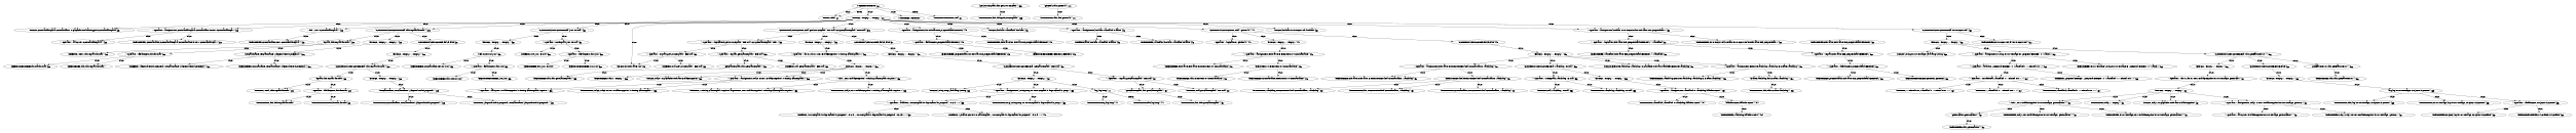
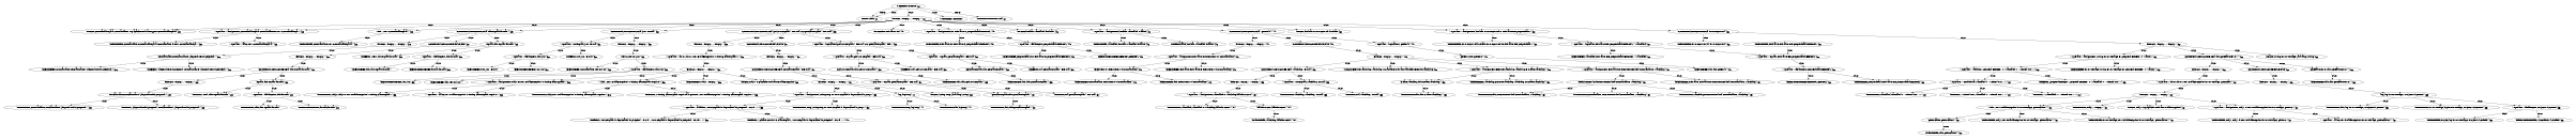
  digraph {
    n1 [label=<(METHOD,execute)<SUB>421</SUB>>]
    n2 [label=<(PARAM,this)<SUB>421</SUB>>]
    n3 [label=<(BLOCK,&lt;empty&gt;,&lt;empty&gt;)<SUB>421</SUB>>]
    n4 [label=<(MODIFIER,VIRTUAL)>]
    n5 [label=<(METHOD_RETURN,void)<SUB>421</SUB>>]
    n6 [label=<(LOCAL,CommandlineJava commandline: org.apache.tools.ant.types.CommandlineJava)<SUB>423</SUB>>]
    n7 [label=<(&lt;operator&gt;.assignment,CommandlineJava commandline = new CommandlineJa...)<SUB>423</SUB>>]
    n8 [label=<(&lt;init&gt;,new CommandlineJava())<SUB>423</SUB>>]
    n9 [label=<(CONTROL_STRUCTURE,IF,if (this.equals(format)))<SUB>425</SUB>>]
    n10 [label=<(CONTROL_STRUCTURE,IF,if (jvm != null))<SUB>432</SUB>>]
    n11 [label=<(CONTROL_STRUCTURE,IF,if (getSourcespath() == null &amp;&amp; getClassespath() == null))<SUB>435</SUB>>]
    n12 [label=<(LOCAL,int exitValue: int)<SUB>445</SUB>>]
    n13 [label=<(&lt;operator&gt;.assignment,int exitValue = JDependTask.ERRORS)<SUB>445</SUB>>]
    n14 [label=<(LOCAL,boolean wasKilled: boolean)<SUB>446</SUB>>]
    n15 [label=<(&lt;operator&gt;.assignment,boolean wasKilled = false)<SUB>446</SUB>>]
    n16 [label=<(CONTROL_STRUCTURE,IF,if (!getFork()))<SUB>447</SUB>>]
    n17 [label=<(LOCAL,boolean errorOccurred: boolean)<SUB>460</SUB>>]
    n18 [label=<(&lt;operator&gt;.assignment,boolean errorOccurred = exitValue == JDependTas...)<SUB>460</SUB>>]
    n19 [label=<(CONTROL_STRUCTURE,IF,if (errorOccurred))<SUB>462</SUB>>]
    n20 [label=<(IDENTIFIER,commandline,CommandlineJava commandline = new CommandlineJa...)<SUB>423</SUB>>]
    n21 [label=<(&lt;operator&gt;.alloc,new CommandlineJava())<SUB>423</SUB>>]
    n22 [label=<(IDENTIFIER,commandline,new CommandlineJava())<SUB>423</SUB>>]
    n23 [label=<(equals,this.equals(format))<SUB>425</SUB>>]
    n24 [label=<(BLOCK,&lt;empty&gt;,&lt;empty&gt;)<SUB>425</SUB>>]
    n25 [label=<(CONTROL_STRUCTURE,ELSE,else)<SUB>428</SUB>>]
    n26 [label=<(&lt;operator&gt;.notEquals,jvm != null)<SUB>432</SUB>>]
    n27 [label=<(BLOCK,&lt;empty&gt;,&lt;empty&gt;)<SUB>432</SUB>>]
    n28 [label=<(&lt;operator&gt;.logicalAnd,getSourcespath() == null &amp;&amp; getClassespath() ==...)<SUB>435</SUB>>]
    n29 [label=<(BLOCK,&lt;empty&gt;,&lt;empty&gt;)<SUB>435</SUB>>]
    n30 [label=<(CONTROL_STRUCTURE,ELSE,else)<SUB>437</SUB>>]
    n31 [label=<(IDENTIFIER,exitValue,int exitValue = JDependTask.ERRORS)<SUB>445</SUB>>]
    n32 [label=<(&lt;operator&gt;.fieldAccess,JDependTask.ERRORS)<SUB>445</SUB>>]
    n33 [label=<(IDENTIFIER,wasKilled,boolean wasKilled = false)<SUB>446</SUB>>]
    n34 [label=<(LITERAL,false,boolean wasKilled = false)<SUB>446</SUB>>]
    n35 [label=<(&lt;operator&gt;.logicalNot,!getFork())<SUB>447</SUB>>]
    n36 [label=<(BLOCK,&lt;empty&gt;,&lt;empty&gt;)<SUB>447</SUB>>]
    n37 [label=<(CONTROL_STRUCTURE,ELSE,else)<SUB>449</SUB>>]
    n38 [label=<(IDENTIFIER,errorOccurred,boolean errorOccurred = exitValue == JDependTas...)<SUB>460</SUB>>]
    n39 [label=<(&lt;operator&gt;.logicalOr,exitValue == JDependTask.ERRORS || wasKilled)<SUB>460</SUB>>]
    n40 [label=<(IDENTIFIER,errorOccurred,if (errorOccurred))<SUB>462</SUB>>]
    n41 [label=<(BLOCK,&lt;empty&gt;,&lt;empty&gt;)<SUB>462</SUB>>]
    n42 [label=<(LITERAL,&quot;text&quot;,this.equals(format))<SUB>425</SUB>>]
    n43 [label=<(&lt;operator&gt;.fieldAccess,this.format)<SUB>425</SUB>>]
    n44 [label=<(setClassname,setClassname(&quot;jdepend.textui.JDepend&quot;))<SUB>426</SUB>>]
    n45 [label=<(BLOCK,&lt;empty&gt;,&lt;empty&gt;)<SUB>428</SUB>>]
    n46 [label=<(IDENTIFIER,this,this.equals(format))>]
    n47 [label=<(FIELD_IDENTIFIER,format,format)<SUB>425</SUB>>]
    n48 [label=<(IDENTIFIER,commandline,setClassname(&quot;jdepend.textui.JDepend&quot;))<SUB>426</SUB>>]
    n49 [label=<(LITERAL,&quot;jdepend.textui.JDepend&quot;,setClassname(&quot;jdepend.textui.JDepend&quot;))<SUB>426</SUB>>]
    n50 [label=<(CONTROL_STRUCTURE,IF,if (this.equals(format)))<SUB>428</SUB>>]
    n51 [label=<(equals,this.equals(format))<SUB>428</SUB>>]
    n52 [label=<(BLOCK,&lt;empty&gt;,&lt;empty&gt;)<SUB>428</SUB>>]
    n53 [label=<(LITERAL,&quot;xml&quot;,this.equals(format))<SUB>428</SUB>>]
    n54 [label=<(&lt;operator&gt;.fieldAccess,this.format)<SUB>428</SUB>>]
    n55 [label=<(setClassname,setClassname(&quot;jdepend.xmlui.JDepend&quot;))<SUB>429</SUB>>]
    n56 [label=<(IDENTIFIER,this,this.equals(format))>]
    n57 [label=<(FIELD_IDENTIFIER,format,format)<SUB>428</SUB>>]
    n58 [label=<(IDENTIFIER,commandline,setClassname(&quot;jdepend.xmlui.JDepend&quot;))<SUB>429</SUB>>]
    n59 [label=<(LITERAL,&quot;jdepend.xmlui.JDepend&quot;,setClassname(&quot;jdepend.xmlui.JDepend&quot;))<SUB>429</SUB>>]
    n60 [label=<(&lt;operator&gt;.fieldAccess,this.jvm)<SUB>432</SUB>>]
    n61 [label=<(LITERAL,null,jvm != null)<SUB>432</SUB>>]
    n62 [label=<(setVm,setVm(jvm))<SUB>433</SUB>>]
    n63 [label=<(IDENTIFIER,this,jvm != null)>]
    n64 [label=<(FIELD_IDENTIFIER,jvm,jvm)<SUB>432</SUB>>]
    n65 [label=<(IDENTIFIER,commandline,setVm(jvm))<SUB>433</SUB>>]
    n66 [label=<(&lt;operator&gt;.fieldAccess,this.jvm)<SUB>433</SUB>>]
    n67 [label=<(IDENTIFIER,this,setVm(jvm))>]
    n68 [label=<(FIELD_IDENTIFIER,jvm,jvm)<SUB>433</SUB>>]
    n69 [label=<(&lt;operator&gt;.equals,getSourcespath() == null)<SUB>435</SUB>>]
    n70 [label=<(&lt;operator&gt;.equals,getClassespath() == null)<SUB>435</SUB>>]
    n71 [label=<(&lt;operator&gt;.throw,throw new BuildException(&quot;Missing classespath r...)<SUB>436</SUB>>]
    n72 [label=<(BLOCK,&lt;empty&gt;,&lt;empty&gt;)<SUB>437</SUB>>]
    n73 [label=<(getSourcespath,this.getSourcespath())<SUB>435</SUB>>]
    n74 [label=<(LITERAL,null,getSourcespath() == null)<SUB>435</SUB>>]
    n75 [label=<(getClassespath,this.getClassespath())<SUB>435</SUB>>]
    n76 [label=<(LITERAL,null,getClassespath() == null)<SUB>435</SUB>>]
    n77 [label=<(IDENTIFIER,this,this.getSourcespath())<SUB>435</SUB>>]
    n78 [label=<(IDENTIFIER,this,this.getClassespath())<SUB>435</SUB>>]
    n79 [label=<(BLOCK,&lt;empty&gt;,&lt;empty&gt;)<SUB>436</SUB>>]
    n80 [label=<(LOCAL,$obj0: org.apache.tools.ant.BuildException)<SUB>436</SUB>>]
    n81 [label=<(&lt;operator&gt;.assignment,$obj0 = new BuildException(&quot;Missing classespath...)<SUB>436</SUB>>]
    n82 [label=<(&lt;init&gt;,new BuildException(&quot;Missing classespath require...)<SUB>436</SUB>>]
    n83 [label=<(IDENTIFIER,$obj0,&lt;empty&gt;)<SUB>436</SUB>>]
    n84 [label=<(IDENTIFIER,$obj0,$obj0 = new BuildException(&quot;Missing classespath...)<SUB>436</SUB>>]
    n85 [label=<(&lt;operator&gt;.alloc,new BuildException(&quot;Missing classespath require...)<SUB>436</SUB>>]
    n86 [label=<(IDENTIFIER,$obj0,new BuildException(&quot;Missing classespath require...)<SUB>436</SUB>>]
    n87 [label=<(LITERAL,&quot;Missing classespath required argument&quot;,new BuildException(&quot;Missing classespath require...)<SUB>436</SUB>>]
    n88 [label=<(CONTROL_STRUCTURE,IF,if (getClassespath() == null))<SUB>437</SUB>>]
    n89 [label=<(&lt;operator&gt;.equals,getClassespath() == null)<SUB>437</SUB>>]
    n90 [label=<(BLOCK,&lt;empty&gt;,&lt;empty&gt;)<SUB>437</SUB>>]
    n91 [label=<(getClassespath,this.getClassespath())<SUB>437</SUB>>]
    n92 [label=<(LITERAL,null,getClassespath() == null)<SUB>437</SUB>>]
    n93 [label=<(LOCAL,String msg: java.lang.String)<SUB>438</SUB>>]
    n94 [label=<(&lt;operator&gt;.assignment,String msg = &quot;sourcespath is deprecated in JDep...)<SUB>438</SUB>>]
    n95 [label=<(log,log(msg))<SUB>441</SUB>>]
    n96 [label=<(IDENTIFIER,this,this.getClassespath())<SUB>437</SUB>>]
    n97 [label=<(IDENTIFIER,msg,String msg = &quot;sourcespath is deprecated in JDep...)<SUB>438</SUB>>]
    n98 [label=<(&lt;operator&gt;.addition,&quot;sourcespath is deprecated in JDepend &gt;= 2.5 &quot; ...)<SUB>439</SUB>>]
    n99 [label=<(IDENTIFIER,this,log(msg))<SUB>441</SUB>>]
    n100 [label=<(IDENTIFIER,msg,log(msg))<SUB>441</SUB>>]
    n101 [label=<(LITERAL,&quot;sourcespath is deprecated in JDepend &gt;= 2.5 &quot;,&quot;sourcespath is deprecated in JDepend &gt;= 2.5 &quot; ...)<SUB>439</SUB>>]
    n102 [label=<(LITERAL,&quot;- please convert to classespath&quot;,&quot;sourcespath is deprecated in JDepend &gt;= 2.5 &quot; ...)<SUB>440</SUB>>]
    n103 [label=<(IDENTIFIER,JDependTask,int exitValue = JDependTask.ERRORS)<SUB>445</SUB>>]
    n104 [label=<(FIELD_IDENTIFIER,ERRORS,ERRORS)<SUB>445</SUB>>]
    n105 [label=<(getFork,this.getFork())<SUB>447</SUB>>]
    n106 [label=<(&lt;operator&gt;.assignment,exitValue = executeInVM(commandline))<SUB>448</SUB>>]
    n107 [label=<(BLOCK,&lt;empty&gt;,&lt;empty&gt;)<SUB>449</SUB>>]
    n108 [label=<(IDENTIFIER,this,this.getFork())<SUB>447</SUB>>]
    n109 [label=<(IDENTIFIER,exitValue,exitValue = executeInVM(commandline))<SUB>448</SUB>>]
    n110 [label=<(executeInVM,executeInVM(commandline))<SUB>448</SUB>>]
    n111 [label=<(IDENTIFIER,this,executeInVM(commandline))<SUB>448</SUB>>]
    n112 [label=<(IDENTIFIER,commandline,executeInVM(commandline))<SUB>448</SUB>>]
    n113 [label=<(LOCAL,ExecuteWatchdog watchdog: org.apache.tools.ant.taskdefs.ExecuteWatchdog)<SUB>450</SUB>>]
    n114 [label=<(&lt;operator&gt;.assignment,ExecuteWatchdog watchdog = createWatchdog())<SUB>450</SUB>>]
    n115 [label=<(&lt;operator&gt;.assignment,exitValue = executeAsForked(commandline, watchdog))<SUB>451</SUB>>]
    n116 [label=<(CONTROL_STRUCTURE,IF,if (watchdog != null))<SUB>453</SUB>>]
    n117 [label=<(IDENTIFIER,watchdog,ExecuteWatchdog watchdog = createWatchdog())<SUB>450</SUB>>]
    n118 [label=<(createWatchdog,this.createWatchdog())<SUB>450</SUB>>]
    n119 [label=<(IDENTIFIER,exitValue,exitValue = executeAsForked(commandline, watchdog))<SUB>451</SUB>>]
    n120 [label=<(executeAsForked,executeAsForked(commandline, watchdog))<SUB>451</SUB>>]
    n121 [label=<(&lt;operator&gt;.notEquals,watchdog != null)<SUB>453</SUB>>]
    n122 [label=<(BLOCK,&lt;empty&gt;,&lt;empty&gt;)<SUB>453</SUB>>]
    n123 [label=<(IDENTIFIER,this,this.createWatchdog())<SUB>450</SUB>>]
    n124 [label=<(IDENTIFIER,this,executeAsForked(commandline, watchdog))<SUB>451</SUB>>]
    n125 [label=<(IDENTIFIER,commandline,executeAsForked(commandline, watchdog))<SUB>451</SUB>>]
    n126 [label=<(IDENTIFIER,watchdog,executeAsForked(commandline, watchdog))<SUB>451</SUB>>]
    n127 [label=<(IDENTIFIER,watchdog,watchdog != null)<SUB>453</SUB>>]
    n128 [label=<(LITERAL,null,watchdog != null)<SUB>453</SUB>>]
    n129 [label=<(&lt;operator&gt;.assignment,wasKilled = watchdog.killedProcess())<SUB>454</SUB>>]
    n130 [label=<(IDENTIFIER,wasKilled,wasKilled = watchdog.killedProcess())<SUB>454</SUB>>]
    n131 [label=<(killedProcess,killedProcess())<SUB>454</SUB>>]
    n132 [label=<(IDENTIFIER,watchdog,killedProcess())<SUB>454</SUB>>]
    n133 [label=<(&lt;operator&gt;.equals,exitValue == JDependTask.ERRORS)<SUB>460</SUB>>]
    n134 [label=<(IDENTIFIER,wasKilled,exitValue == JDependTask.ERRORS || wasKilled)<SUB>460</SUB>>]
    n135 [label=<(&lt;operator&gt;.fieldAccess,JDependTask.ERRORS)<SUB>460</SUB>>]
    n136 [label=<(IDENTIFIER,exitValue,exitValue == JDependTask.ERRORS)<SUB>460</SUB>>]
    n137 [label=<(IDENTIFIER,JDependTask,exitValue == JDependTask.ERRORS)<SUB>460</SUB>>]
    n138 [label=<(FIELD_IDENTIFIER,ERRORS,ERRORS)<SUB>460</SUB>>]
    n139 [label=<(LOCAL,String errorMessage: java.lang.String)<SUB>463</SUB>>]
    n140 [label=<(&lt;operator&gt;.assignment,String errorMessage = &quot;JDepend FAILED&quot; + (wasKi...)<SUB>463</SUB>>]
    n141 [label=<(CONTROL_STRUCTURE,IF,if (this.getHaltonerror()))<SUB>466</SUB>>]
    n142 [label=<(IDENTIFIER,errorMessage,String errorMessage = &quot;JDepend FAILED&quot; + (wasKi...)<SUB>463</SUB>>]
    n143 [label=<(&lt;operator&gt;.addition,&quot;JDepend FAILED&quot; + (wasKilled ? &quot; - Timed out&quot; ...)<SUB>463</SUB>>]
    n144 [label=<(getHaltonerror,this.getHaltonerror())<SUB>466</SUB>>]
    n145 [label=<(BLOCK,&lt;empty&gt;,&lt;empty&gt;)<SUB>466</SUB>>]
    n146 [label=<(CONTROL_STRUCTURE,ELSE,else)<SUB>468</SUB>>]
    n147 [label=<(LITERAL,&quot;JDepend FAILED&quot;,&quot;JDepend FAILED&quot; + (wasKilled ? &quot; - Timed out&quot; ...)<SUB>463</SUB>>]
    n148 [label=<(&lt;operator&gt;.conditional,wasKilled ? &quot; - Timed out&quot; : &quot;&quot;)<SUB>464</SUB>>]
    n149 [label=<(IDENTIFIER,wasKilled,wasKilled ? &quot; - Timed out&quot; : &quot;&quot;)<SUB>464</SUB>>]
    n150 [label=<(LITERAL,&quot; - Timed out&quot;,wasKilled ? &quot; - Timed out&quot; : &quot;&quot;)<SUB>464</SUB>>]
    n151 [label=<(LITERAL,&quot;&quot;,wasKilled ? &quot; - Timed out&quot; : &quot;&quot;)<SUB>464</SUB>>]
    n152 [label=<(IDENTIFIER,this,this.getHaltonerror())<SUB>466</SUB>>]
    n153 [label=<(&lt;operator&gt;.throw,throw new BuildException(errorMessage, getLocat...)<SUB>467</SUB>>]
    n154 [label=<(BLOCK,&lt;empty&gt;,&lt;empty&gt;)<SUB>468</SUB>>]
    n155 [label=<(BLOCK,&lt;empty&gt;,&lt;empty&gt;)<SUB>467</SUB>>]
    n156 [label=<(LOCAL,$obj1: org.apache.tools.ant.BuildException)<SUB>467</SUB>>]
    n157 [label=<(&lt;operator&gt;.assignment,$obj1 = new BuildException(errorMessage, getLoc...)<SUB>467</SUB>>]
    n158 [label=<(&lt;init&gt;,new BuildException(errorMessage, getLocation()))<SUB>467</SUB>>]
    n159 [label=<(IDENTIFIER,$obj1,&lt;empty&gt;)<SUB>467</SUB>>]
    n160 [label=<(IDENTIFIER,$obj1,$obj1 = new BuildException(errorMessage, getLoc...)<SUB>467</SUB>>]
    n161 [label=<(&lt;operator&gt;.alloc,new BuildException(errorMessage, getLocation()))<SUB>467</SUB>>]
    n162 [label=<(IDENTIFIER,$obj1,new BuildException(errorMessage, getLocation()))<SUB>467</SUB>>]
    n163 [label=<(IDENTIFIER,errorMessage,new BuildException(errorMessage, getLocation()))<SUB>467</SUB>>]
    n164 [label=<(getLocation,getLocation())<SUB>467</SUB>>]
    n165 [label=<(IDENTIFIER,this,getLocation())<SUB>467</SUB>>]
    n166 [label=<(log,log(errorMessage, Project.MSG_ERR))<SUB>469</SUB>>]
    n167 [label=<(IDENTIFIER,this,log(errorMessage, Project.MSG_ERR))<SUB>469</SUB>>]
    n168 [label=<(IDENTIFIER,errorMessage,log(errorMessage, Project.MSG_ERR))<SUB>469</SUB>>]
    n169 [label=<(&lt;operator&gt;.fieldAccess,Project.MSG_ERR)<SUB>465</SUB>>]
    n170 [label=<(IDENTIFIER,Project,log(errorMessage, Project.MSG_ERR))<SUB>469</SUB>>]
    n171 [label=<(FIELD_IDENTIFIER,MSG_ERR,MSG_ERR)<SUB>469</SUB>>]
    n1 -> n2 [label="AST: "]
    n1 -> n2 [label="DDG: "]
    n1 -> n3 [label="AST: "]
    n1 -> n4 [label="AST: "]
    n1 -> n5 [label="DDG: "]
    n3 -> n6 [label="AST: "]
    n3 -> n7 [label="AST: "]
    n3 -> n8 [label="AST: "]
    n3 -> n9 [label="AST: "]
    n3 -> n10 [label="AST: "]
    n3 -> n11 [label="AST: "]
    n3 -> n12 [label="AST: "]
    n3 -> n13 [label="AST: "]
    n3 -> n14 [label="AST: "]
    n3 -> n15 [label="AST: "]
    n3 -> n16 [label="AST: "]
    n3 -> n17 [label="AST: "]
    n3 -> n18 [label="AST: "]
    n3 -> n19 [label="AST: "]
    n7 -> n20 [label="AST: "]
    n7 -> n21 [label="AST: "]
    n8 -> n22 [label="AST: "]
    n9 -> n23 [label="AST: "]
    n9 -> n24 [label="AST: "]
    n9 -> n25 [label="AST: "]
    n10 -> n26 [label="AST: "]
    n10 -> n27 [label="AST: "]
    n11 -> n28 [label="AST: "]
    n11 -> n29 [label="AST: "]
    n11 -> n30 [label="AST: "]
    n13 -> n31 [label="AST: "]
    n13 -> n32 [label="AST: "]
    n15 -> n33 [label="AST: "]
    n15 -> n34 [label="AST: "]
    n16 -> n35 [label="AST: "]
    n16 -> n36 [label="AST: "]
    n16 -> n37 [label="AST: "]
    n18 -> n38 [label="AST: "]
    n18 -> n39 [label="AST: "]
    n19 -> n40 [label="AST: "]
    n19 -> n41 [label="AST: "]
    n23 -> n42 [label="AST: "]
    n23 -> n43 [label="AST: "]
    n24 -> n44 [label="AST: "]
    n25 -> n45 [label="AST: "]
    n26 -> n60 [label="AST: "]
    n26 -> n61 [label="AST: "]
    n27 -> n62 [label="AST: "]
    n28 -> n69 [label="AST: "]
    n28 -> n70 [label="AST: "]
    n29 -> n71 [label="AST: "]
    n30 -> n72 [label="AST: "]
    n32 -> n103 [label="AST: "]
    n32 -> n104 [label="AST: "]
+   n35 -> n105 [label="AST: "]
    n36 -> n106 [label="AST: "]
    n37 -> n107 [label="AST: "]
    n39 -> n133 [label="AST: "]
    n39 -> n134 [label="AST: "]
    n41 -> n139 [label="AST: "]
    n41 -> n140 [label="AST: "]
    n41 -> n141 [label="AST: "]
    n43 -> n46 [label="AST: "]
    n43 -> n47 [label="AST: "]
    n44 -> n48 [label="AST: "]
    n44 -> n49 [label="AST: "]
    n45 -> n50 [label="AST: "]
    n50 -> n51 [label="AST: "]
    n50 -> n52 [label="AST: "]
    n51 -> n53 [label="AST: "]
    n51 -> n54 [label="AST: "]
    n52 -> n55 [label="AST: "]
    n54 -> n56 [label="AST: "]
    n54 -> n57 [label="AST: "]
    n55 -> n58 [label="AST: "]
    n55 -> n59 [label="AST: "]
    n60 -> n63 [label="AST: "]
    n60 -> n64 [label="AST: "]
    n62 -> n65 [label="AST: "]
    n62 -> n66 [label="AST: "]
    n66 -> n67 [label="AST: "]
    n66 -> n68 [label="AST: "]
-   n69 -> n12 [label="AST: "]
+   n69 -> n73 [label="AST: "]
    n69 -> n74 [label="AST: "]
    n70 -> n75 [label="AST: "]
    n70 -> n76 [label="AST: "]
    n71 -> n79 [label="AST: "]
    n72 -> n88 [label="AST: "]
    n73 -> n77 [label="AST: "]
    n75 -> n78 [label="AST: "]
    n79 -> n80 [label="AST: "]
    n79 -> n81 [label="AST: "]
    n79 -> n82 [label="AST: "]
    n79 -> n83 [label="AST: "]
    n81 -> n84 [label="AST: "]
    n81 -> n85 [label="AST: "]
    n82 -> n86 [label="AST: "]
    n82 -> n87 [label="AST: "]
    n88 -> n89 [label="AST: "]
    n88 -> n90 [label="AST: "]
    n89 -> n91 [label="AST: "]
    n89 -> n92 [label="AST: "]
    n90 -> n93 [label="AST: "]
    n90 -> n94 [label="AST: "]
    n90 -> n95 [label="AST: "]
    n91 -> n96 [label="AST: "]
    n94 -> n97 [label="AST: "]
    n94 -> n98 [label="AST: "]
-   n95 -> n99 [label="DDG: "]
+   n95 -> n99 [label="AST: "]
    n95 -> n100 [label="AST: "]
    n98 -> n101 [label="AST: "]
    n98 -> n102 [label="AST: "]
    n105 -> n108 [label="AST: "]
    n106 -> n109 [label="AST: "]
    n106 -> n110 [label="AST: "]
    n107 -> n113 [label="AST: "]
    n107 -> n114 [label="AST: "]
    n107 -> n115 [label="AST: "]
    n107 -> n116 [label="AST: "]
    n110 -> n111 [label="AST: "]
    n110 -> n112 [label="AST: "]
    n114 -> n117 [label="AST: "]
    n114 -> n118 [label="AST: "]
    n115 -> n119 [label="AST: "]
    n115 -> n120 [label="AST: "]
    n116 -> n121 [label="AST: "]
    n116 -> n122 [label="AST: "]
    n118 -> n123 [label="AST: "]
    n120 -> n124 [label="AST: "]
    n120 -> n125 [label="AST: "]
    n120 -> n126 [label="AST: "]
    n121 -> n127 [label="AST: "]
    n121 -> n128 [label="AST: "]
    n122 -> n129 [label="AST: "]
    n129 -> n130 [label="AST: "]
    n129 -> n131 [label="AST: "]
    n131 -> n132 [label="AST: "]
    n133 -> n135 [label="AST: "]
    n135 -> n137 [label="AST: "]
    n135 -> n138 [label="AST: "]
    n136 -> n133 [label="AST: "]
    n140 -> n142 [label="AST: "]
    n140 -> n143 [label="AST: "]
    n141 -> n144 [label="DDG: "]
    n141 -> n145 [label="AST: "]
    n141 -> n146 [label="AST: "]
    n143 -> n147 [label="AST: "]
    n143 -> n148 [label="AST: "]
    n144 -> n152 [label="AST: "]
    n145 -> n153 [label="AST: "]
    n146 -> n154 [label="AST: "]
    n148 -> n149 [label="AST: "]
    n148 -> n150 [label="AST: "]
    n148 -> n151 [label="AST: "]
    n153 -> n155 [label="AST: "]
    n154 -> n166 [label="AST: "]
    n155 -> n156 [label="AST: "]
    n155 -> n157 [label="AST: "]
    n155 -> n158 [label="AST: "]
    n155 -> n159 [label="AST: "]
    n157 -> n160 [label="AST: "]
    n157 -> n161 [label="AST: "]
    n158 -> n162 [label="AST: "]
    n158 -> n163 [label="AST: "]
    n158 -> n164 [label="AST: "]
-   n164 -> n165 [label="AST: "]
+   n164 -> n165 [label="DDG: "]
    n166 -> n167 [label="AST: "]
    n166 -> n168 [label="AST: "]
    n166 -> n169 [label="AST: "]
    n169 -> n170 [label="AST: "]
    n169 -> n171 [label="AST: "]
  }
